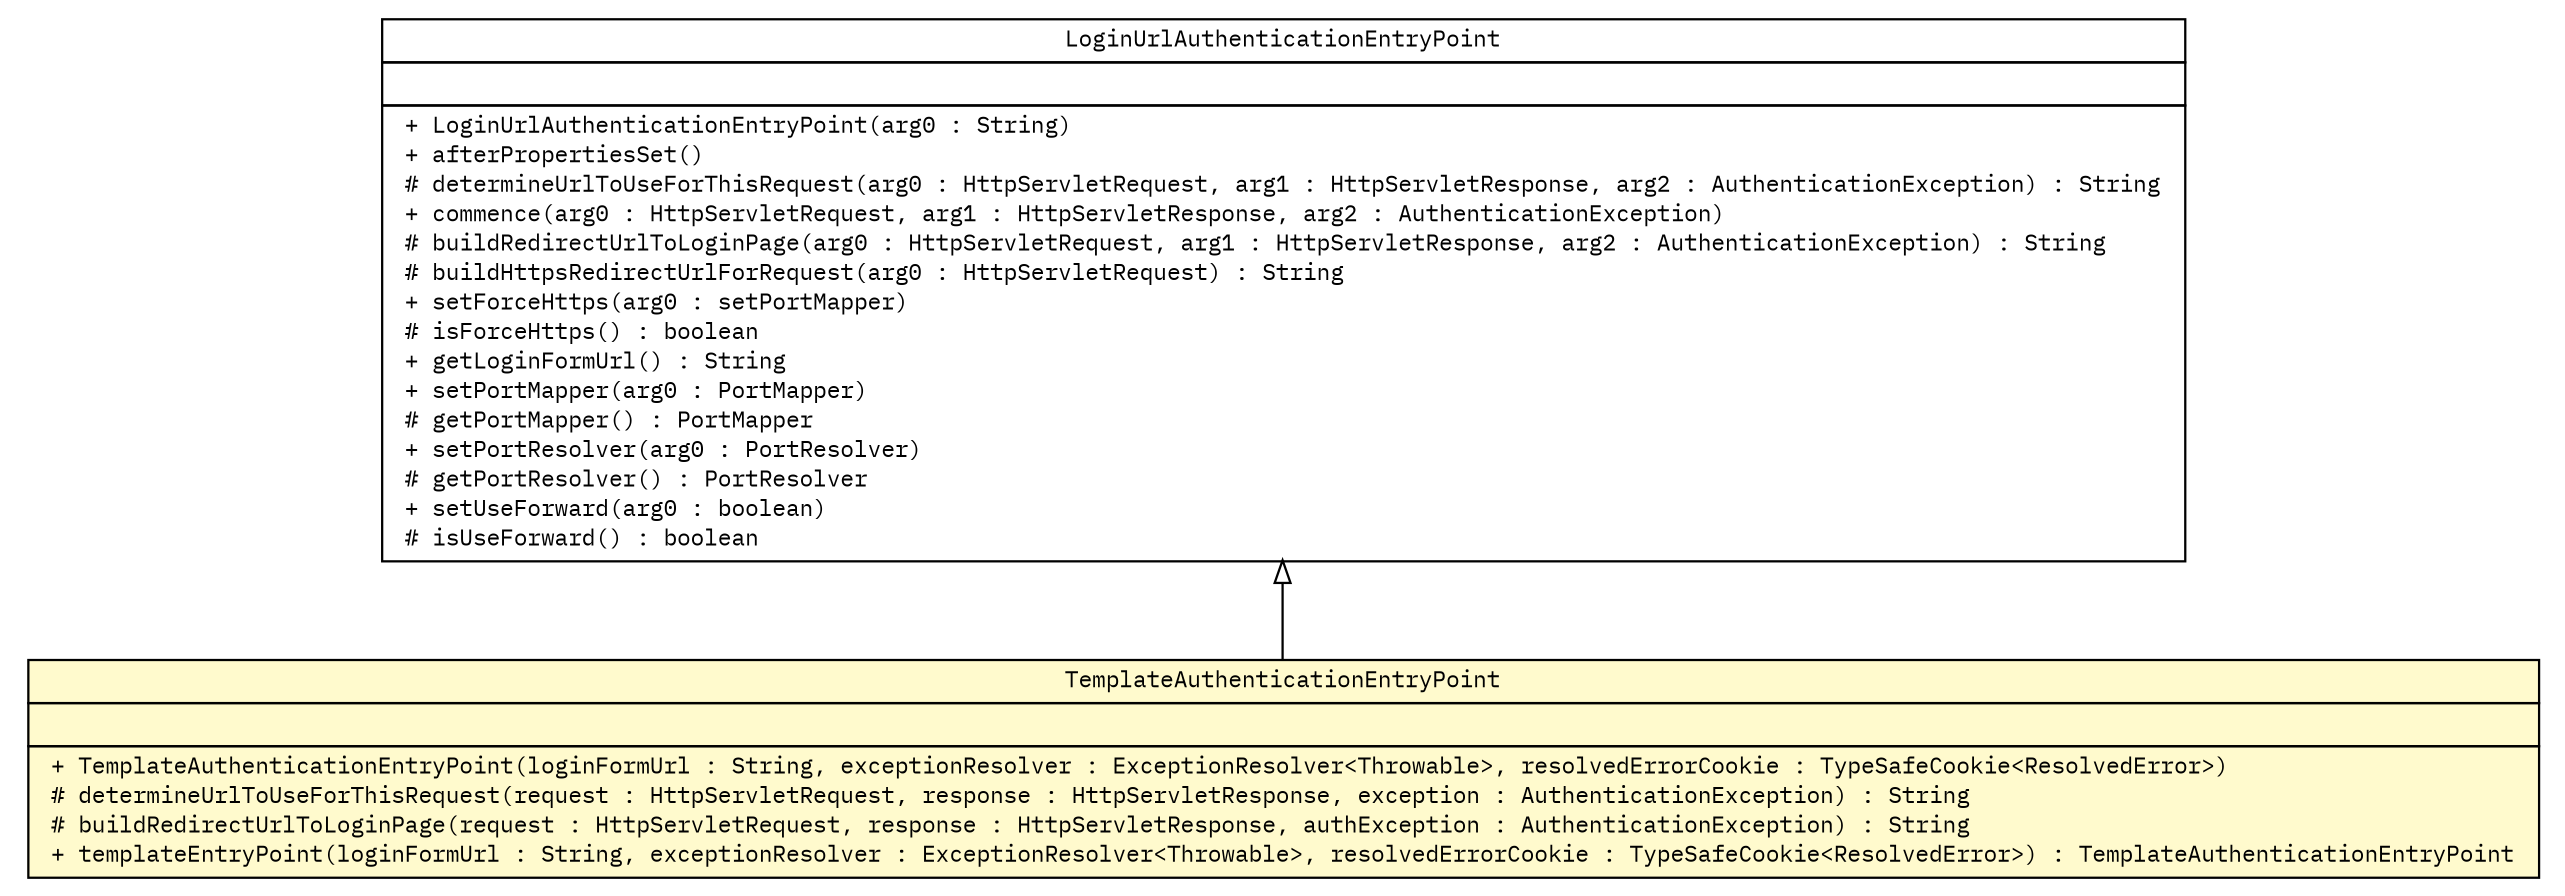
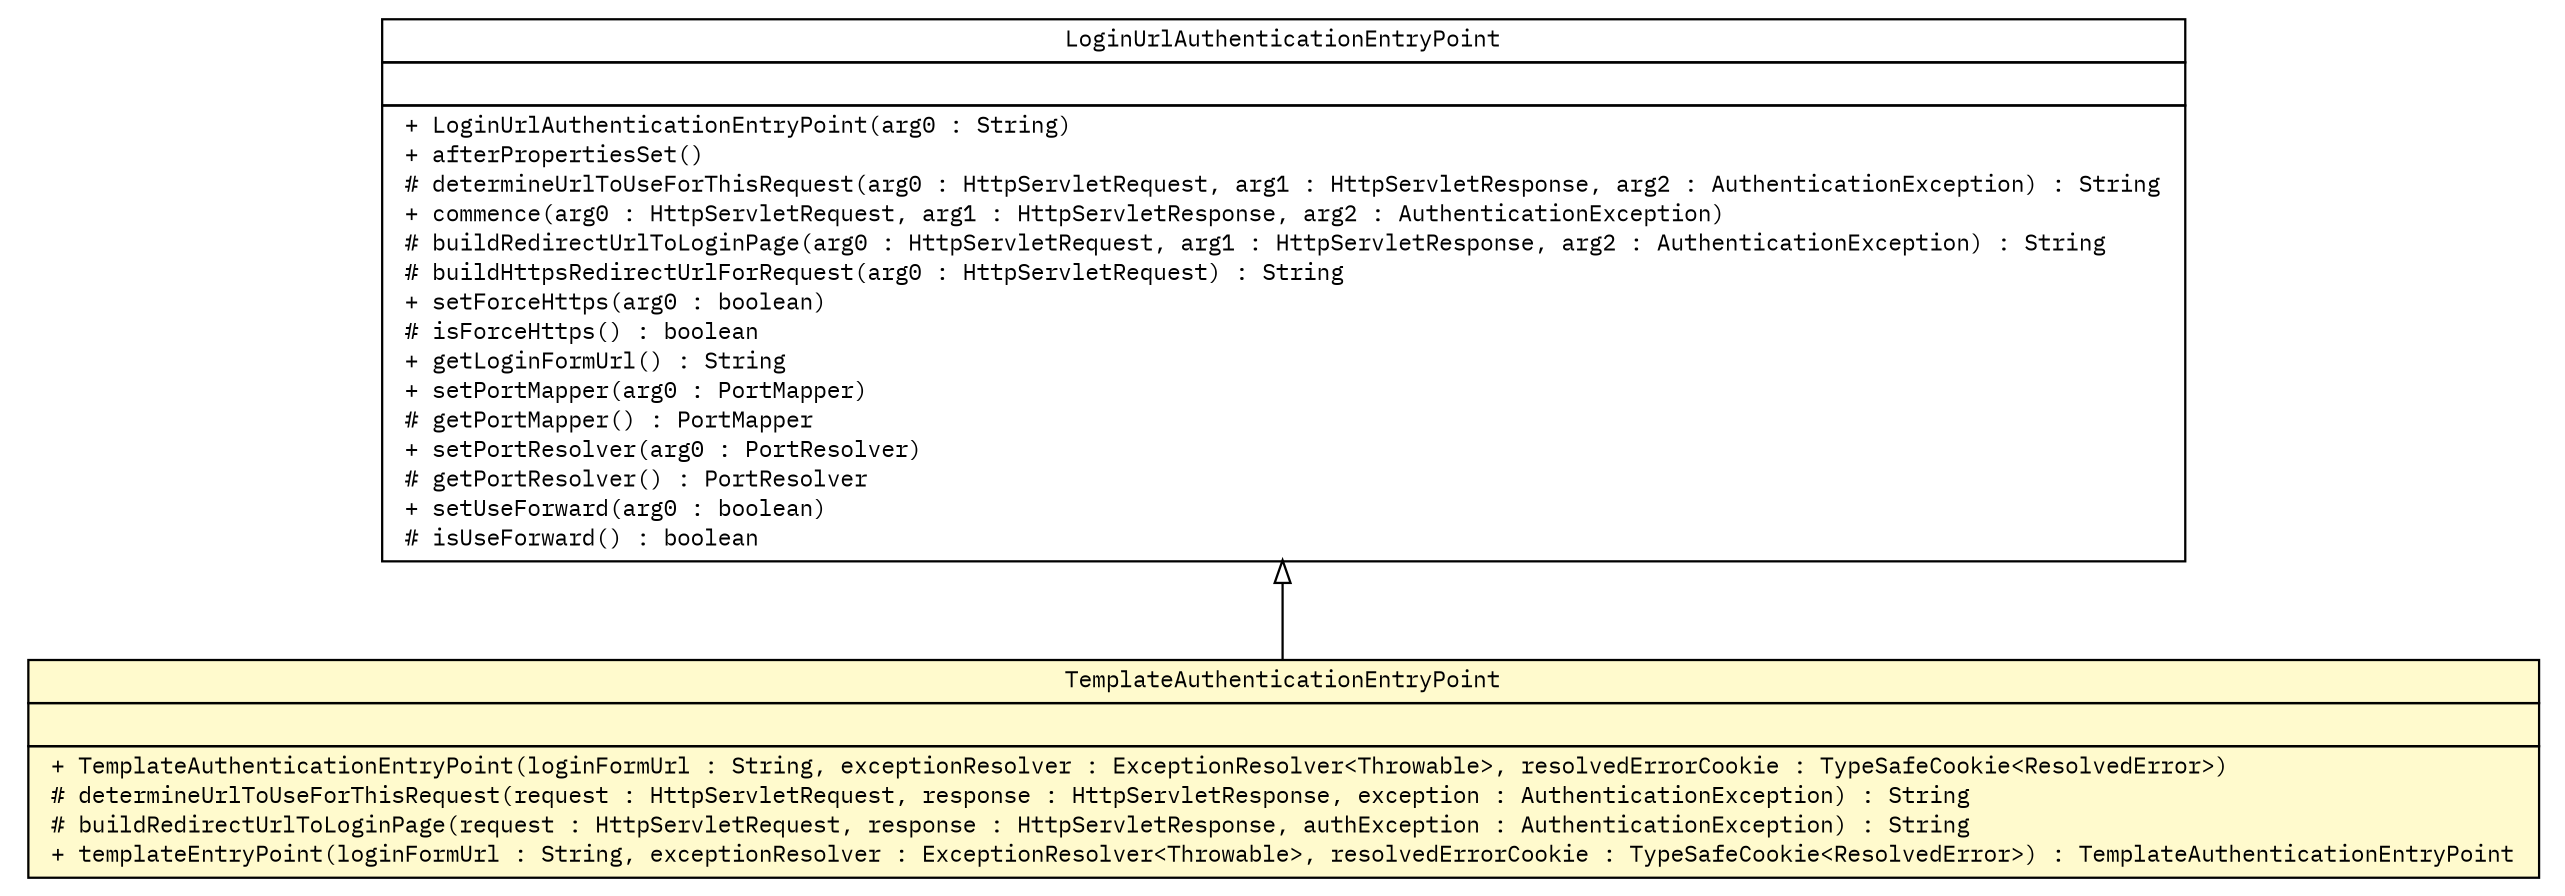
  digraph {
    nodesep=0.25
    ranksep=0.5
    fontname="IBM Plex Mono"
    node [fontcolor=black fontname="IBM Plex Mono" fontsize=10.0 shape=plaintext]
    n1 [label=<<table title="cn.home1.oss.lib.security.internal.template.TemplateAuthenticationEntryPoint" border="0" cellborder="1" cellspacing="0" cellpadding="2" port="p" bgcolor="lemonChiffon" href="./TemplateAuthenticationEntryPoint.html"> 		<tr><td><table border="0" cellspacing="0" cellpadding="1"> <tr><td align="center" balign="center"> TemplateAuthenticationEntryPoint </td></tr> 		</table></td></tr> 		<tr><td><table border="0" cellspacing="0" cellpadding="1"> <tr><td align="left" balign="left">  </td></tr> 		</table></td></tr> 		<tr><td><table border="0" cellspacing="0" cellpadding="1"> <tr><td align="left" balign="left"> + TemplateAuthenticationEntryPoint(loginFormUrl : String, exceptionResolver : ExceptionResolver&lt;Throwable&gt;, resolvedErrorCookie : TypeSafeCookie&lt;ResolvedError&gt;) </td></tr> <tr><td align="left" balign="left"> # determineUrlToUseForThisRequest(request : HttpServletRequest, response : HttpServletResponse, exception : AuthenticationException) : String </td></tr> <tr><td align="left" balign="left"> # buildRedirectUrlToLoginPage(request : HttpServletRequest, response : HttpServletResponse, authException : AuthenticationException) : String </td></tr> <tr><td align="left" balign="left"> + templateEntryPoint(loginFormUrl : String, exceptionResolver : ExceptionResolver&lt;Throwable&gt;, resolvedErrorCookie : TypeSafeCookie&lt;ResolvedError&gt;) : TemplateAuthenticationEntryPoint </td></tr> 		</table></td></tr> 		</table>>]
-   n2 [label=<<table title="org.springframework.security.web.authentication.LoginUrlAuthenticationEntryPoint" border="0" cellborder="1" cellspacing="0" cellpadding="2" port="p" href="http://java.sun.com/j2se/1.4.2/docs/api/org/springframework/security/web/authentication/LoginUrlAuthenticationEntryPoint.html"> 		<tr><td><table border="0" cellspacing="0" cellpadding="1"> <tr><td align="center" balign="center"> LoginUrlAuthenticationEntryPoint </td></tr> 		</table></td></tr> 		<tr><td><table border="0" cellspacing="0" cellpadding="1"> <tr><td align="left" balign="left">  </td></tr> 		</table></td></tr> 		<tr><td><table border="0" cellspacing="0" cellpadding="1"> <tr><td align="left" balign="left"> + LoginUrlAuthenticationEntryPoint(arg0 : String) </td></tr> <tr><td align="left" balign="left"> + afterPropertiesSet() </td></tr> <tr><td align="left" balign="left"> # determineUrlToUseForThisRequest(arg0 : HttpServletRequest, arg1 : HttpServletResponse, arg2 : AuthenticationException) : String </td></tr> <tr><td align="left" balign="left"> + commence(arg0 : HttpServletRequest, arg1 : HttpServletResponse, arg2 : AuthenticationException) </td></tr> <tr><td align="left" balign="left"> # buildRedirectUrlToLoginPage(arg0 : HttpServletRequest, arg1 : HttpServletResponse, arg2 : AuthenticationException) : String </td></tr> <tr><td align="left" balign="left"> # buildHttpsRedirectUrlForRequest(arg0 : HttpServletRequest) : String </td></tr> <tr><td align="left" balign="left"> + setForceHttps(arg0 : setPortMapper) </td></tr> <tr><td align="left" balign="left"> # isForceHttps() : boolean </td></tr> <tr><td align="left" balign="left"> + getLoginFormUrl() : String </td></tr> <tr><td align="left" balign="left"> + setPortMapper(arg0 : PortMapper) </td></tr> <tr><td align="left" balign="left"> # getPortMapper() : PortMapper </td></tr> <tr><td align="left" balign="left"> + setPortResolver(arg0 : PortResolver) </td></tr> <tr><td align="left" balign="left"> # getPortResolver() : PortResolver </td></tr> <tr><td align="left" balign="left"> + setUseForward(arg0 : boolean) </td></tr> <tr><td align="left" balign="left"> # isUseForward() : boolean </td></tr> 		</table></td></tr> 		</table>>]
+   n2 [label=<<table title="org.springframework.security.web.authentication.LoginUrlAuthenticationEntryPoint" border="0" cellborder="1" cellspacing="0" cellpadding="2" port="p" href="http://java.sun.com/j2se/1.4.2/docs/api/org/springframework/security/web/authentication/LoginUrlAuthenticationEntryPoint.html"> 		<tr><td><table border="0" cellspacing="0" cellpadding="1"> <tr><td align="center" balign="center"> LoginUrlAuthenticationEntryPoint </td></tr> 		</table></td></tr> 		<tr><td><table border="0" cellspacing="0" cellpadding="1"> <tr><td align="left" balign="left">  </td></tr> 		</table></td></tr> 		<tr><td><table border="0" cellspacing="0" cellpadding="1"> <tr><td align="left" balign="left"> + LoginUrlAuthenticationEntryPoint(arg0 : String) </td></tr> <tr><td align="left" balign="left"> + afterPropertiesSet() </td></tr> <tr><td align="left" balign="left"> # determineUrlToUseForThisRequest(arg0 : HttpServletRequest, arg1 : HttpServletResponse, arg2 : AuthenticationException) : String </td></tr> <tr><td align="left" balign="left"> + commence(arg0 : HttpServletRequest, arg1 : HttpServletResponse, arg2 : AuthenticationException) </td></tr> <tr><td align="left" balign="left"> # buildRedirectUrlToLoginPage(arg0 : HttpServletRequest, arg1 : HttpServletResponse, arg2 : AuthenticationException) : String </td></tr> <tr><td align="left" balign="left"> # buildHttpsRedirectUrlForRequest(arg0 : HttpServletRequest) : String </td></tr> <tr><td align="left" balign="left"> + setForceHttps(arg0 : boolean) </td></tr> <tr><td align="left" balign="left"> # isForceHttps() : boolean </td></tr> <tr><td align="left" balign="left"> + getLoginFormUrl() : String </td></tr> <tr><td align="left" balign="left"> + setPortMapper(arg0 : PortMapper) </td></tr> <tr><td align="left" balign="left"> # getPortMapper() : PortMapper </td></tr> <tr><td align="left" balign="left"> + setPortResolver(arg0 : PortResolver) </td></tr> <tr><td align="left" balign="left"> # getPortResolver() : PortResolver </td></tr> <tr><td align="left" balign="left"> + setUseForward(arg0 : boolean) </td></tr> <tr><td align="left" balign="left"> # isUseForward() : boolean </td></tr> 		</table></td></tr> 		</table>>]
    n2 -> n1 [arrowtail=empty dir=back fontname="IBM Plex Mono" fontsize=10 headport=p labelfontname=Helvetica labelfontsize=10 tailport=p style=solid]
  }
